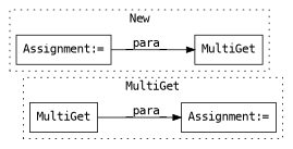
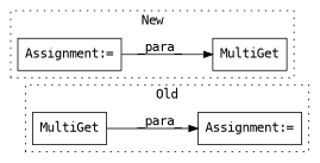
  digraph {
    rankdir=LR
    fontname="DejaVu Sans Mono"
    node [a=32 l="9,1" shape=box fontname="DejaVu Sans Mono"]
    edge [fontname="DejaVu Sans Mono"]
    n1 [label=MultiGet s="8773,8858"]
    n2 [a=7 l=2 label="Assignment:=" s=8771]
    n3 [label=MultiGet s="8317,8379"]
    n4 [a=7 l=1 label="Assignment:=" s=8112]
    subgraph cluster_1 {
-     label=MultiGet
+     label=Old
      style=dotted
      n1
      n2
    }
    subgraph cluster_2 {
      label=New
      style=dotted
      n3
      n4
    }
    n1 -> n2 [label=_para_]
    n4 -> n3 [label=_para_]
  }
